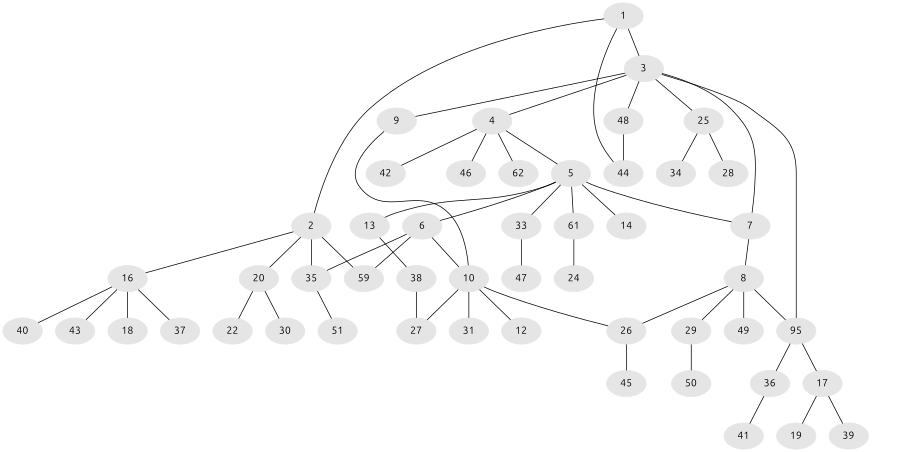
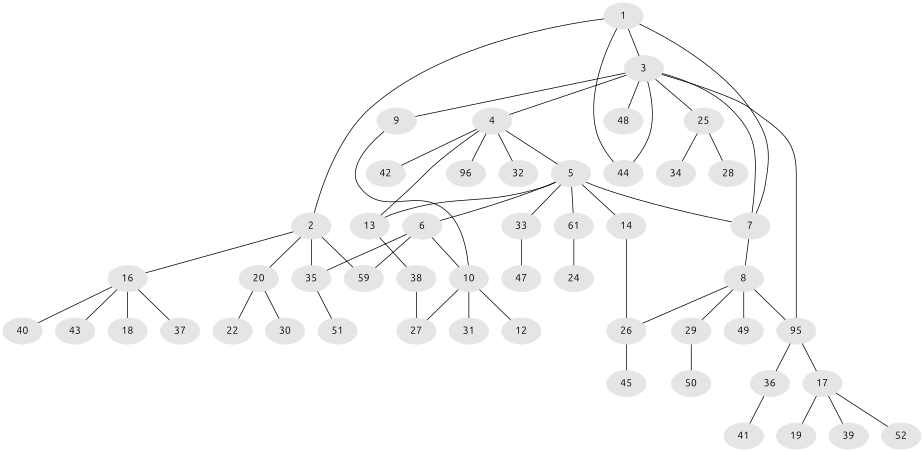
  graph {
    fontname=Ubuntu
    node [color=gray90 fontname=Ubuntu style=filled]
    edge [fontname=Ubuntu]
    1
    2
    3
    7
    44
    16
    20
    35
    n9 [label=59]
    4
    9
    n12 [label=95]
    25
    48
    8
    10
    12
    26
    27
    31
    6
    18
    37
    40
    43
    22
    30
    51
    5
    13
-   32 [label=62]
+   32
    42
-   46
+   46 [label=96]
    17
    36
    28
    34
    n38 [label=61]
    14
    33
    38
    24
    47
    29
    49
    50
    45
    19
    39
+   52
    41
    1 -- 2
    1 -- 3
+   1 -- 7
    1 -- 44
    2 -- 16
    2 -- 20
    2 -- 35
    2 -- n9
    3 -- 7
-   48 -- 44
+   3 -- 44
    3 -- 4
    3 -- 9
    3 -- n12
    3 -- 25
    3 -- 48
    7 -- 8
    16 -- 18
    16 -- 37
    16 -- 40
    16 -- 43
    20 -- 22
    20 -- 30
    35 -- 51
    4 -- 5
+   4 -- 13
    4 -- 32
    4 -- 42
    4 -- 46
    9 -- 10
    n12 -- 17
    n12 -- 36
    25 -- 28
    25 -- 34
    8 -- n12
    8 -- 26
    8 -- 29
    8 -- 49
    10 -- 12
-   10 -- 26
+   14 -- 26
    10 -- 27
    10 -- 31
    26 -- 45
    6 -- 35
    6 -- n9
    6 -- 10
    5 -- 7
    5 -- 6
    5 -- 13
    5 -- n38
    5 -- 14
    5 -- 33
    13 -- 38
    17 -- 19
    17 -- 39
+   17 -- 52
    36 -- 41
    n38 -- 24
    33 -- 47
    38 -- 27
    29 -- 50
  }
